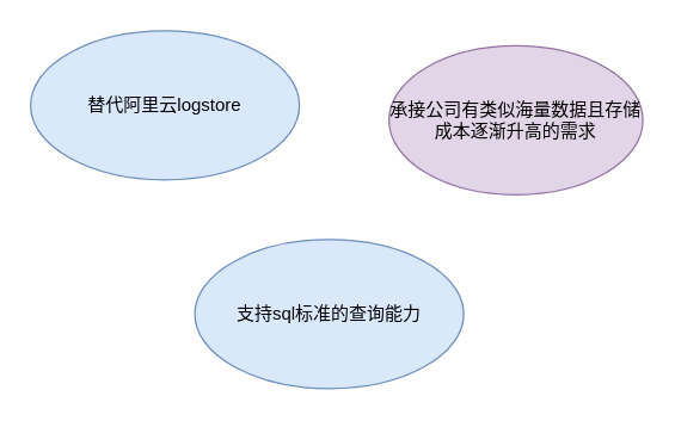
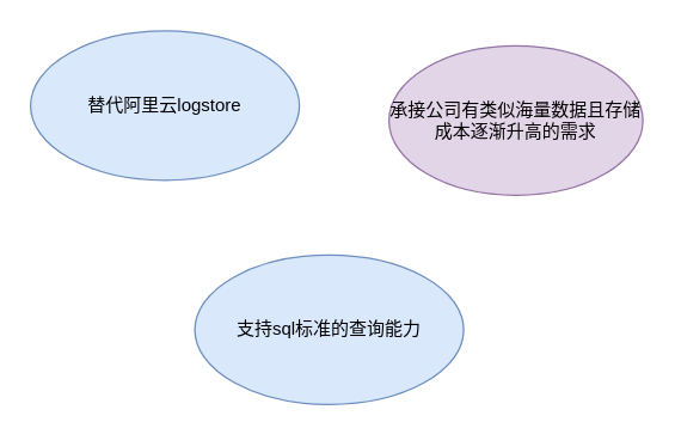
  <mxCell id="0" />
  <mxCell id="1" parent="0" />
  <mxCell id="2" value="替代阿里云logstore" style="ellipse;whiteSpace=wrap;html=1;fillColor=#dae8fc;strokeColor=#6c8ebf;" vertex="1" parent="1"><mxGeometry x="20" y="20" width="180" height="100" as="geometry" /></mxCell>
  <mxCell id="3" value="承接公司有类似海量数据且存储成本逐渐升高的需求" style="ellipse;whiteSpace=wrap;html=1;fillColor=#e1d5e7;strokeColor=#9673a6;" vertex="1" parent="1"><mxGeometry x="260" y="30" width="170" height="100" as="geometry" /></mxCell>
- <mxCell id="4" value="支持sql标准的查询能力" style="ellipse;whiteSpace=wrap;html=1;fillColor=#dae8fc;strokeColor=#6c8ebf;" vertex="1" parent="1"><mxGeometry x="130" y="160" width="180" height="100" as="geometry" /></mxCell>
+ <mxCell id="4" value="支持sql标准的查询能力" style="ellipse;whiteSpace=wrap;html=1;fillColor=#dae8fc;strokeColor=#6c8ebf;" vertex="1" parent="1"><mxGeometry x="130" y="170" width="180" height="100" as="geometry" /></mxCell>
